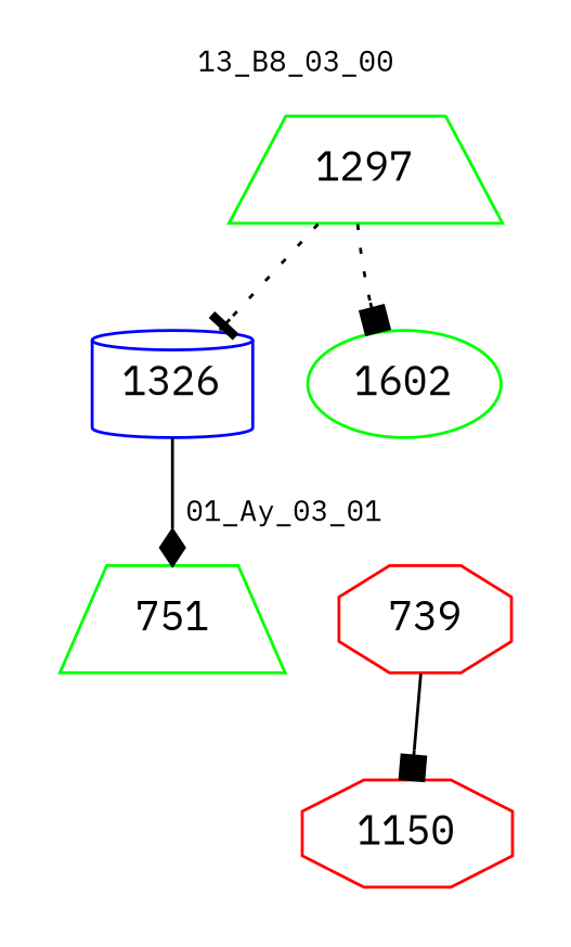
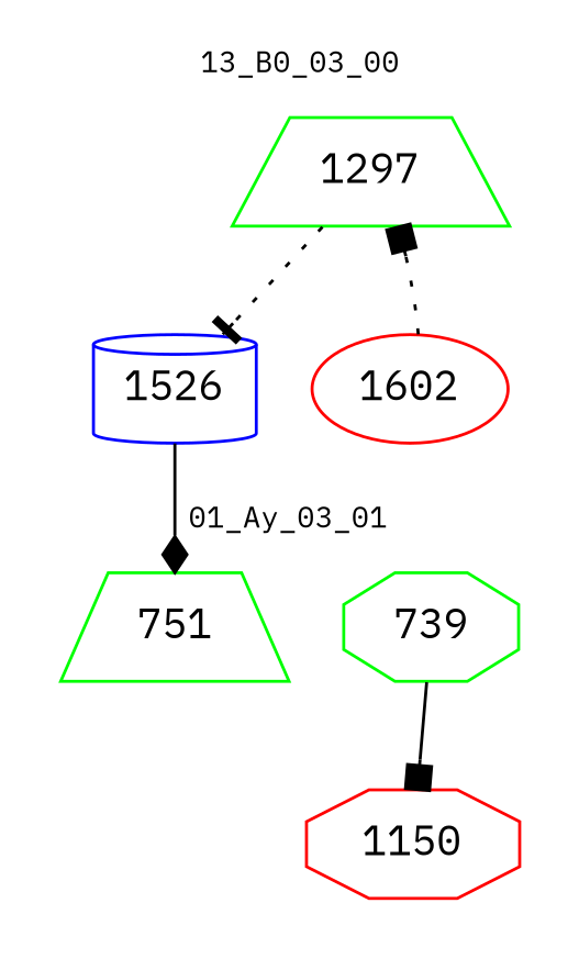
  digraph {
    fontname="IBM Plex Mono"
    node [color=green fontname="IBM Plex Mono" shape=octagon]
    edge [arrowhead=box color=black fontname="IBM Plex Mono" style=solid]
-   n1 [color=red label=739]
+   n1 [label=739]
    n2 [label=751 shape=trapezium]
    n3 [color=red label=1150]
    n4 [label=1297 shape=trapezium]
-   n5 [color=blue label=1326 shape=cylinder]
-   n6 [label=1602 shape=ellipse]
+   n5 [color=blue label=1526 shape=cylinder]
+   n6 [color=red label=1602 shape=ellipse]
    subgraph cluster_1 {
      color=white
      fontsize=10
      label="01_Ay_03_01"
      n1
      n2
      n3
    }
    subgraph cluster_2 {
      color=white
      fontsize=10
-     label="13_B8_03_00"
+     label="13_B0_03_00"
      n4
      n5
      n6
    }
    n1 -> n3
    n4 -> n5 [arrowhead=tee style=dotted]
-   n4 -> n6 [style=dotted]
+   n6 -> n4 [style=dotted]
    n5 -> n2 [arrowhead=diamond]
  }
